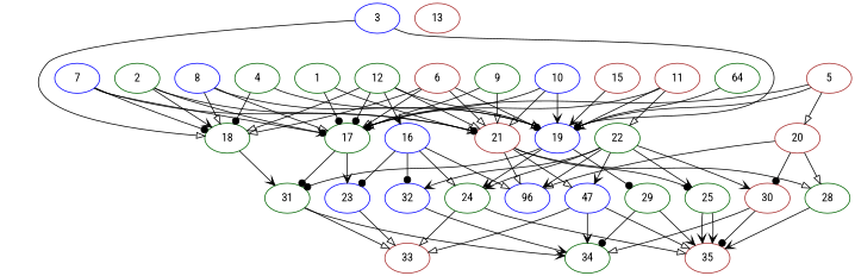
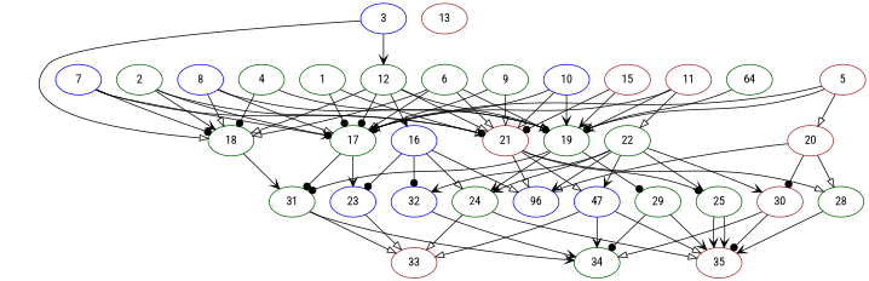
  digraph {
    fontname="Roboto Condensed"
    node [alpha=0.19 color=darkgreen fontname="Roboto Condensed"]
    edge [arrowhead=onormal fontname="Roboto Condensed"]
    1 [expect_size=5421056]
    17 [alpha=0.06 expect_size=38151168]
    21 [alpha=0.03 color=brown expect_size=38137856]
    23 [alpha=0.04 color=blue expect_size=11319296]
    31 [alpha=0.16 expect_size=6054912]
    n6 [alpha=0.17 color=blue expect_size=11826176 label=96]
    28 [expect_size=5477376]
    25 [alpha=0.06 expect_size=46961664]
    n9 [alpha=0.08 color=blue expect_size=37575680 label=47]
    33 [alpha=0.12 color=brown expect_size=35262464]
    34 [alpha=0.05 expect_size=44102656]
    35 [alpha=0.07 color=brown expect_size=32988160]
    2 [alpha=0.02 expect_size=5273600]
    18 [alpha=0.09 expect_size=22915072]
    3 [alpha=0.10 color=blue expect_size=27442176]
-   19 [alpha=0.13 color=blue expect_size=33946624]
+   19 [alpha=0.13 expect_size=33946624]
    24 [alpha=0.15 expect_size=48628736]
    29 [alpha=0.05 expect_size=27835392]
    4 [alpha=0.18 expect_size=44644352]
    5 [alpha=0.15 color=brown expect_size=51051520]
    20 [alpha=0.18 color=brown expect_size=50337792]
    30 [color=brown expect_size=10642432]
-   6 [alpha=0.08 color=brown expect_size=51666944]
+   6 [alpha=0.08 expect_size=51666944]
    7 [alpha=0.14 color=blue expect_size=7282688]
    8 [alpha=0.05 color=blue expect_size=50967552]
    9 [alpha=0.07 expect_size=39173120]
    10 [alpha=0.15 color=blue expect_size=27398144]
    11 [alpha=0.11 color=brown expect_size=9469952]
    22 [alpha=0.09 expect_size=16372736]
    32 [alpha=0.13 color=blue expect_size=14251008]
    12 [alpha=0.18 expect_size=6725632]
    16 [alpha=0.11 color=blue expect_size=18497536]
    13 [alpha=0.16 color=brown expect_size=11145216]
    n34 [expect_size=35515392 label=64]
    15 [alpha=0.05 color=brown expect_size=29778944]
    1 -> 17 [arrowhead=dot]
    1 -> 21
    17 -> 23 [arrowhead=vee]
    17 -> 31 [arrowhead=dot]
    21 -> n6
    21 -> 28
    21 -> 25 [arrowhead=dot]
    21 -> n9
    23 -> 33
    31 -> 33
    31 -> 34 [arrowhead=vee]
    28 -> 35 [arrowhead=vee]
    25 -> 35 [arrowhead=vee]
    25 -> 35 [arrowhead=vee]
    n9 -> 33
    n9 -> 34 [arrowhead=vee]
    n9 -> 35
    2 -> 17 [arrowhead=dot]
    2 -> 21 [arrowhead=dot]
    2 -> 18 [arrowhead=vee]
    18 -> 31 [arrowhead=vee]
    3 -> 18
-   3 -> 19 [arrowhead=vee]
+   3 -> 12 [arrowhead=vee]
    19 -> 31 [arrowhead=dot]
    19 -> 24 [arrowhead=vee]
    19 -> 29 [arrowhead=dot]
    24 -> 33
    24 -> 35
    29 -> 34 [arrowhead=dot]
    29 -> 35 [arrowhead=vee]
    4 -> 18 [arrowhead=dot]
    4 -> 19
    5 -> 17 [arrowhead=vee]
    5 -> 19 [arrowhead=dot]
    5 -> 20
    20 -> n6
    20 -> 28
    20 -> 30 [arrowhead=dot]
    30 -> 34
    30 -> 35 [arrowhead=dot]
    6 -> 17
    6 -> 21
    6 -> 18
    6 -> 19 [arrowhead=dot]
    7 -> 17 [arrowhead=vee]
    7 -> 21 [arrowhead=vee]
    7 -> 18 [arrowhead=dot]
    8 -> 17
    8 -> 18
    8 -> 19 [arrowhead=vee]
    9 -> 17 [arrowhead=dot]
    9 -> 21
    10 -> 17
    10 -> 21
    10 -> 19 [arrowhead=vee]
    11 -> 17
    11 -> 19 [arrowhead=vee]
    11 -> 22
    22 -> n6 [arrowhead=vee]
    22 -> 25 [arrowhead=vee]
    22 -> n9 [arrowhead=vee]
    22 -> 24 [arrowhead=vee]
    22 -> 30 [arrowhead=vee]
    22 -> 32 [arrowhead=vee]
    32 -> 34 [arrowhead=vee]
    12 -> 17 [arrowhead=dot]
    12 -> 21
    12 -> 18
    12 -> 19
    12 -> 16 [arrowhead=vee]
    16 -> 23 [arrowhead=dot]
    16 -> n6
    16 -> 24
    16 -> 32 [arrowhead=dot]
    n34 -> 19
+   15 -> 21 [arrowhead=dot]
    15 -> 19 [arrowhead=vee]
  }
